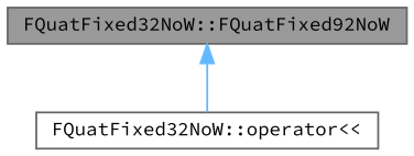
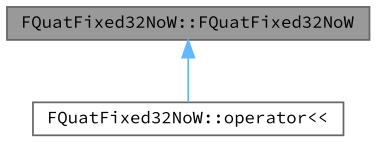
  digraph {
    rankdir=TB
    fontname="Source Code Pro"
    node [fontname="Source Code Pro" fontsize=10 shape=box style=filled]
-   n1 [color=gray40 fillcolor=grey60 fontcolor=black height=0.2 label="FQuatFixed32NoW::FQuatFixed92NoW" width=0.4]
+   n1 [color=gray40 fillcolor=grey60 fontcolor=black height=0.2 label="FQuatFixed32NoW::FQuatFixed32NoW" width=0.4]
    n2 [color=grey40 fillcolor=white height=0.2 label="FQuatFixed32NoW::operator\<\<" width=0.4]
    n1 -> n2 [color=steelblue1 dir=back fontname="Source Code Pro" fontsize=10 labelfontname=Helvetica labelfontsize=10 style=solid]
  }
